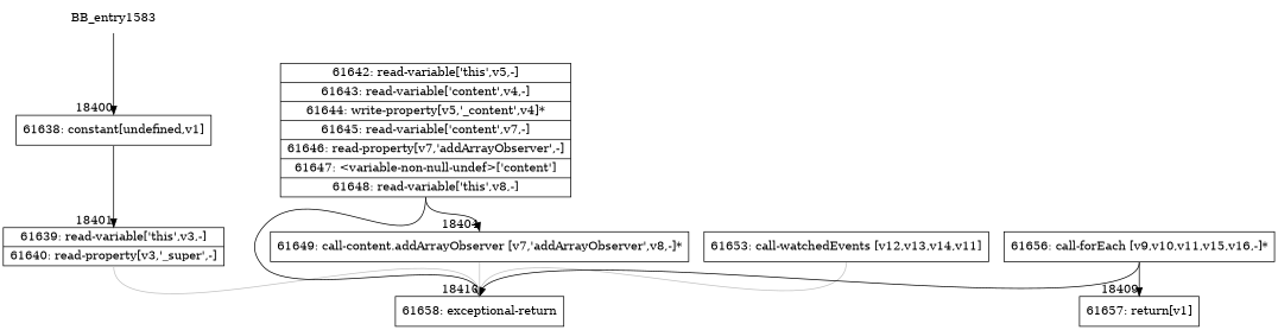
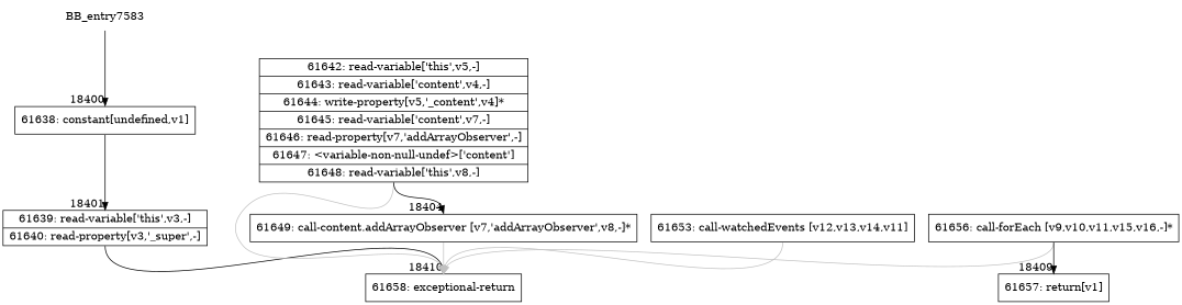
  digraph {
    rankdir=TD
    node [shape=record]
    edge [headport=n tailport=s color=gray]
-   BB_entry1583 [shape=none]
+   BB_entry1583 [shape=none label=BB_entry7583]
    n2 [label="{61638: constant[undefined,v1]}"]
    n3 [label="{61639: read-variable['this',v3,-]|61640: read-property[v3,'_super',-]}"]
    n4 [label="{61658: exceptional-return}"]
    n5 [label="{61642: read-variable['this',v5,-]|61643: read-variable['content',v4,-]|61644: write-property[v5,'_content',v4]*|61645: read-variable['content',v7,-]|61646: read-property[v7,'addArrayObserver',-]|61647: \<variable-non-null-undef\>['content']|61648: read-variable['this',v8,-]}"]
    n6 [label="{61649: call-content.addArrayObserver [v7,'addArrayObserver',v8,-]*}"]
    n7 [label="{61653: call-watchedEvents [v12,v13,v14,v11]}"]
    n8 [label="{61656: call-forEach [v9,v10,v11,v15,v16,-]*}"]
    n9 [label="{61657: return[v1]}"]
    BB_entry1583 -> n2 [headlabel="    18400" color=""]
    n2 -> n3 [headlabel="      18401" color=""]
-   n3 -> n4 [headlabel="      18410"]
-   n5 -> n4 [color=black]
+   n3 -> n4 [color=black headlabel="      18410"]
+   n5 -> n4
    n5 -> n6 [headlabel="      18404" color=""]
    n6 -> n4
    n7 -> n4
-   n8 -> n4 [color=black]
+   n8 -> n4
    n8 -> n9 [headlabel="      18409" color=""]
  }
